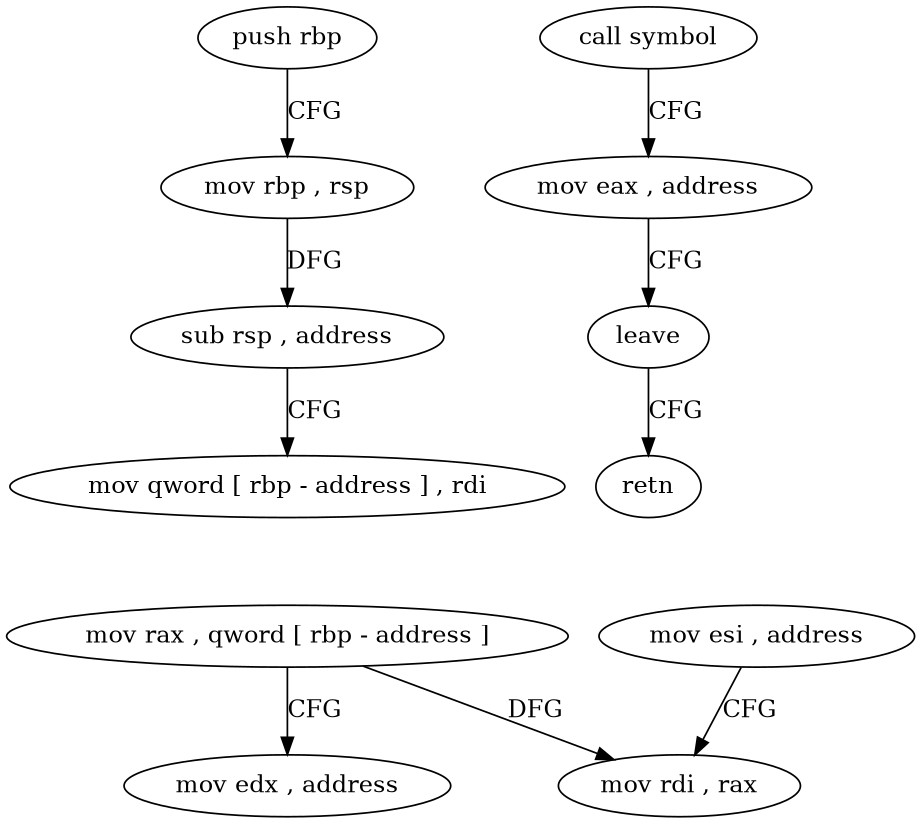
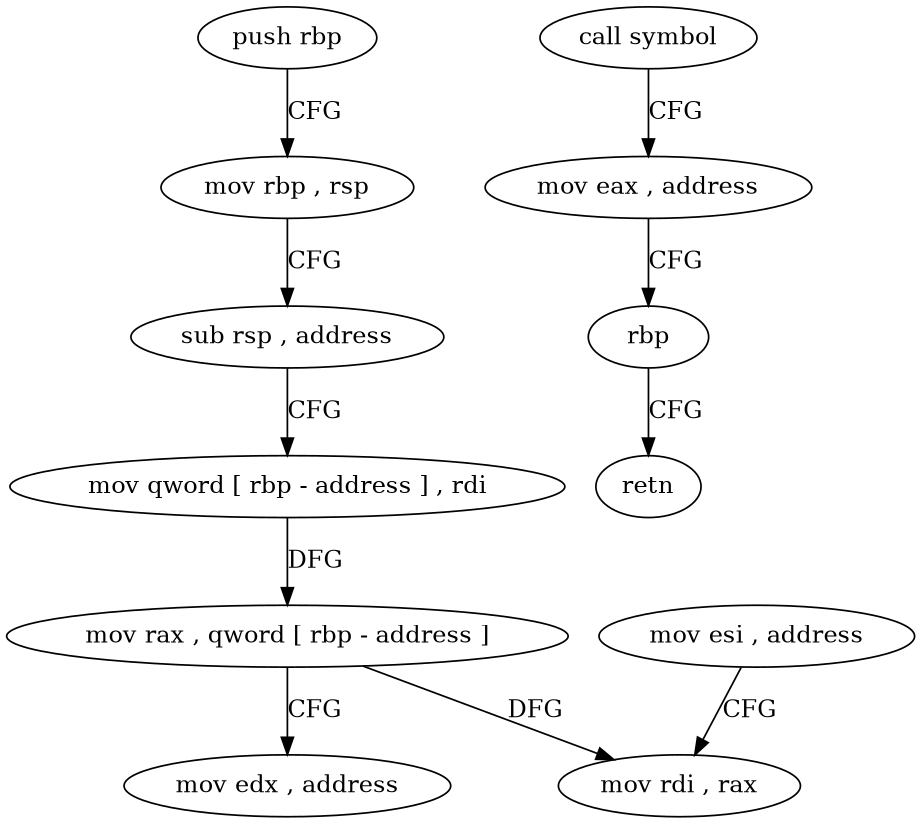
  digraph {
    n1 [label="push rbp"]
    n2 [label="mov rbp , rsp"]
    n3 [label="sub rsp , address"]
    n4 [label="mov qword [ rbp - address ] , rdi"]
    n5 [label="mov rax , qword [ rbp - address ]"]
    n6 [label="mov edx , address"]
    n7 [label="mov rdi , rax"]
    n8 [label="mov esi , address"]
    n9 [label="call symbol"]
    n10 [label="mov eax , address"]
-   n11 [label=leave]
+   n11 [label=rbp]
    n12 [label=retn]
    n1 -> n2 [label=CFG]
-   n2 -> n3 [label=DFG]
+   n2 -> n3 [label=CFG]
    n3 -> n4 [label=CFG]
+   n4 -> n5 [label=DFG]
    n5 -> n6 [label=CFG]
    n5 -> n7 [label=DFG]
    n8 -> n7 [label=CFG]
    n9 -> n10 [label=CFG]
    n10 -> n11 [label=CFG]
    n11 -> n12 [label=CFG]
  }
